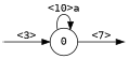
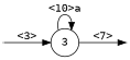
  digraph {
    rankdir=LR
    vcsn_context="lal_char(a)_z"
    fontname="DejaVu Sans Mono"
    node [shape=point fontname="DejaVu Sans Mono"]
    edge [fontname="DejaVu Sans Mono"]
    I0 [width=0]
    F0 [width=0]
-   0 [shape=circle]
+   0 [shape=circle label=3]
    subgraph sub_1 {
      I0
      F0
    }
    subgraph sub_2 {
      0
    }
    I0 -> 0 [label="<3>"]
    0 -> F0 [label="<7>"]
    0 -> 0 [label="<10>a"]
  }
